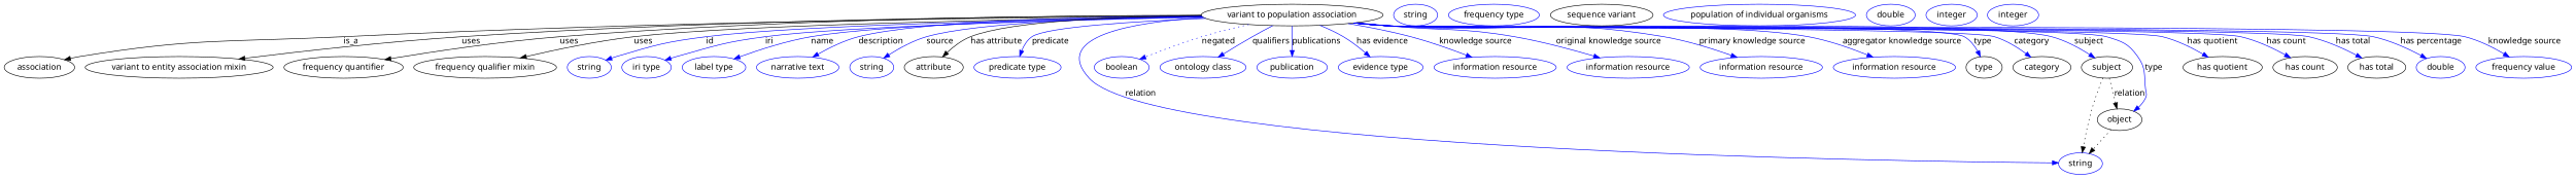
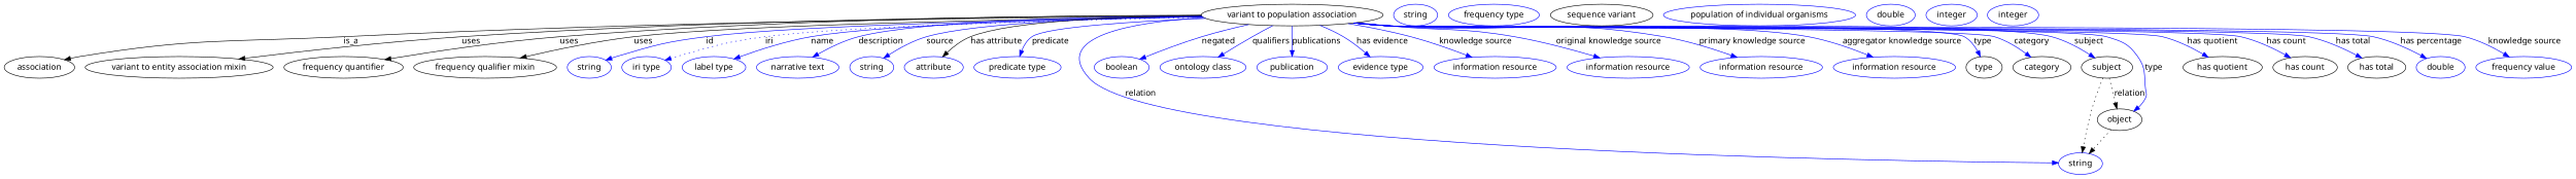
  digraph {
    fontname="Noto Sans"
    node [fontname="Noto Sans" color=blue]
    edge [fontname="Noto Sans" color=blue style=solid]
    n1 [height=0.5 label="variant to population association" width=3.5025 color=""]
    association [height=0.5 width=1.3902 color=""]
    "variant to entity association mixin" [height=0.5 width=3.665 color=""]
    "frequency quantifier" [height=0.5 width=2.2748 color=""]
    "frequency qualifier mixin" [height=0.5 width=2.7984 color=""]
    n6 [height=0.5 label=string width=0.84854]
    n7 [height=0.5 label="iri type" width=1.011]
    n8 [height=0.5 label="label type" width=1.2638]
    n9 [height=0.5 label="narrative text" width=1.6068]
    n10 [height=0.5 label=string width=0.84854]
-   n11 [color=black height=0.5 label=attribute width=1.1193]
+   n11 [height=0.5 label=attribute width=1.1193]
    n12 [height=0.5 label="predicate type" width=1.679]
    n13 [height=0.5 label=string width=0.84854]
    n14 [height=0.5 label=boolean width=1.0652]
    n15 [height=0.5 label="ontology class" width=1.7151]
    n16 [height=0.5 label=publication width=1.3902]
    n17 [height=0.5 label="evidence type" width=1.661]
    n18 [height=0.5 label="information resource" width=2.3651]
    n19 [height=0.5 label="information resource" width=2.3651]
    n20 [height=0.5 label="information resource" width=2.3651]
    n21 [height=0.5 label="information resource" width=2.3651]
    type [height=0.5 width=0.75 color=""]
    category [height=0.5 width=1.1374 color=""]
    subject [height=0.5 width=0.99297 color=""]
    object [height=0.5 width=0.9027 color=""]
    "has quotient" [height=0.5 width=1.4985 color=""]
    "has count" [height=0.5 width=1.2277 color=""]
    "has total" [height=0.5 width=1.1193 color=""]
    n29 [height=0.5 label=double width=0.95686]
    n30 [height=0.5 label="frequency value" width=1.8776]
    n31 [height=0.5 label=string width=0.84854]
    n32 [height=0.5 label="frequency type" width=1.6249]
    n33 [color=black height=0.5 label="sequence variant" width=1.9318]
    n34 [height=0.5 label="population of individual organisms" width=3.7552]
    n35 [height=0.5 label=double width=0.95686]
    n36 [height=0.5 label=integer width=0.97491]
    n37 [height=0.5 label=integer width=0.97491]
    n1 -> association [label=is_a color="" style=""]
    n1 -> "variant to entity association mixin" [label=uses color="" style=""]
    n1 -> "frequency quantifier" [label=uses color="" style=""]
    n1 -> "frequency qualifier mixin" [label=uses color="" style=""]
    n1 -> n6 [label=id]
-   n1 -> n7 [label=iri]
+   n1 -> n7 [label=iri style=dotted]
    n1 -> n8 [label=name]
    n1 -> n9 [label=description]
    n1 -> n10 [label=source]
    n1 -> n11 [color=black label="has attribute"]
    n1 -> n12 [label=predicate]
    n1 -> n13 [label=relation]
-   n1 -> n14 [label=negated style=dotted]
+   n1 -> n14 [label=negated]
    n1 -> n15 [label=qualifiers]
    n1 -> n16 [label=publications]
    n1 -> n17 [label="has evidence"]
    n1 -> n18 [label="knowledge source"]
    n1 -> n19 [label="original knowledge source"]
    n1 -> n20 [label="primary knowledge source"]
    n1 -> n21 [label="aggregator knowledge source"]
    n1 -> type [label=type]
    n1 -> category [label=category]
    n1 -> subject [label=subject]
    n1 -> object [label=type]
    n1 -> "has quotient" [label="has quotient"]
    n1 -> "has count" [label="has count"]
    n1 -> "has total" [label="has total"]
    n1 -> n29 [label="has percentage"]
    n1 -> n30 [label="knowledge source"]
    subject -> n13 [style=dotted color=""]
    subject -> object [label=relation style=dotted color=""]
    object -> n13 [style=dotted color=""]
  }
